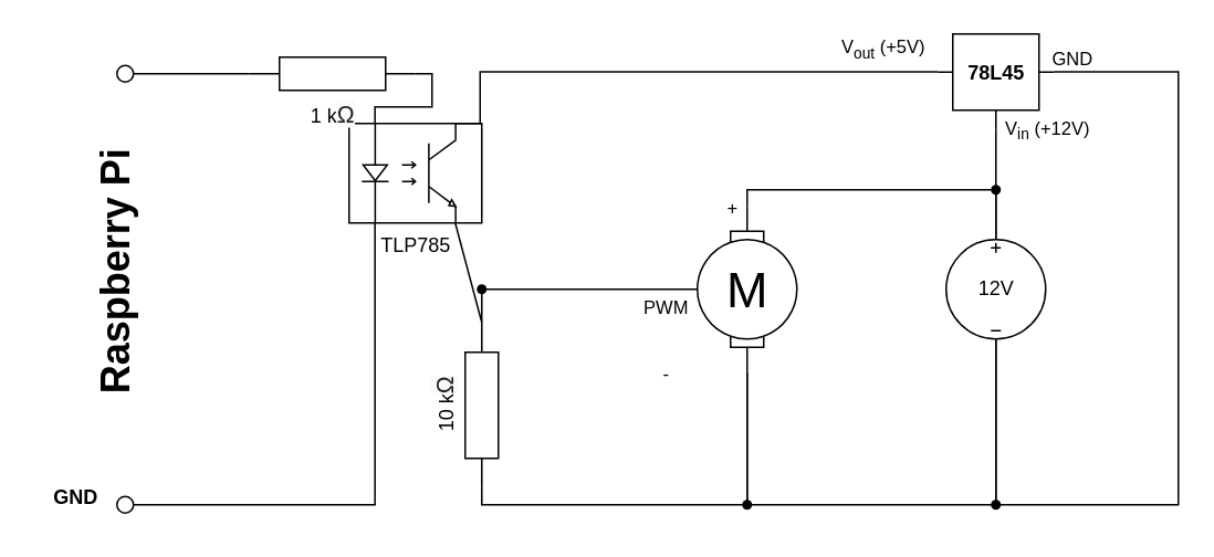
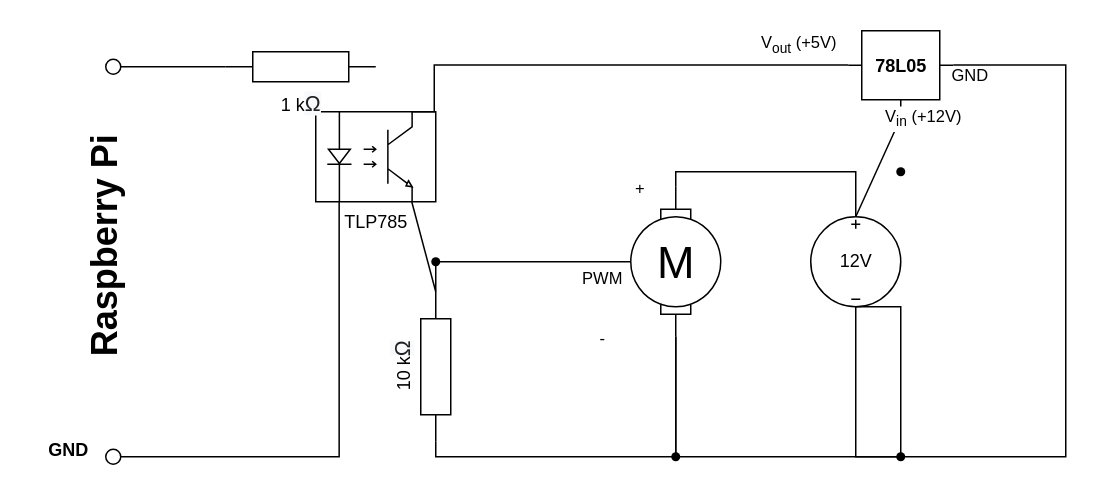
  <mxCell id="0" />
  <mxCell id="1" parent="0" />
  <mxCell id="2" value="" style="pointerEvents=1;verticalLabelPosition=bottom;shadow=0;dashed=0;align=center;html=1;verticalAlign=top;shape=mxgraph.electrical.resistors.resistor_1;direction=south;horizontal=1;" parent="1" vertex="1"><mxGeometry x="280" y="194" width="20" height="100" as="geometry" /></mxCell>
- <mxCell id="3" value="12V&lt;br&gt;" style="pointerEvents=1;verticalLabelPosition=middle;shadow=0;dashed=0;align=center;html=1;verticalAlign=middle;shape=mxgraph.electrical.signal_sources.dc_source_3;labelPosition=center;" parent="1" vertex="1"><mxGeometry x="570" y="144" width="60" height="60" as="geometry" /></mxCell>
+ <mxCell id="3" value="12V&lt;br&gt;" style="pointerEvents=1;verticalLabelPosition=middle;shadow=0;dashed=0;align=center;html=1;verticalAlign=middle;shape=mxgraph.electrical.signal_sources.dc_source_3;labelPosition=center;" parent="1" vertex="1"><mxGeometry x="540" y="144" width="60" height="60" as="geometry" /></mxCell>
  <mxCell id="4" value="" style="verticalLabelPosition=bottom;shadow=0;dashed=0;align=center;html=1;verticalAlign=top;shape=mxgraph.electrical.abstract.voltage_regulator;" parent="1" vertex="1"><mxGeometry x="565" y="20" width="70" height="58" as="geometry" /></mxCell>
  <mxCell id="5" value="M" style="shape=mxgraph.electrical.electro-mechanical.motor_2;html=1;shadow=0;dashed=0;align=center;fontSize=30;strokeWidth=1;direction=south;" parent="1" vertex="1"><mxGeometry x="420" y="124" width="60" height="100" as="geometry" /></mxCell>
  <mxCell id="6" value="TLP785" style="verticalLabelPosition=bottom;shadow=0;dashed=0;align=center;html=1;verticalAlign=top;shape=mxgraph.electrical.opto_electronics.opto-coupler;" parent="1" vertex="1"><mxGeometry x="210" y="74" width="80" height="60" as="geometry" /></mxCell>
  <mxCell id="7" value="1 k&lt;span style=&quot;color: rgb(32, 33, 34); font-family: sans-serif; font-size: 14.144px; text-align: start; text-wrap: wrap; background-color: rgb(248, 249, 250);&quot;&gt;Ω&lt;/span&gt;" style="pointerEvents=1;verticalLabelPosition=bottom;shadow=0;dashed=0;align=center;html=1;verticalAlign=top;shape=mxgraph.electrical.resistors.resistor_1;direction=west;" parent="1" vertex="1"><mxGeometry x="150" y="34" width="100" height="20" as="geometry" /></mxCell>
  <mxCell id="8" value="" style="verticalLabelPosition=bottom;shadow=0;dashed=0;align=center;html=1;verticalAlign=top;strokeWidth=1;shape=ellipse;" parent="1" vertex="1"><mxGeometry x="70" y="299" width="10" height="10" as="geometry" /></mxCell>
  <mxCell id="9" value="" style="verticalLabelPosition=bottom;shadow=0;dashed=0;align=center;html=1;verticalAlign=top;strokeWidth=1;shape=ellipse;" parent="1" vertex="1"><mxGeometry x="70" y="39" width="10" height="10" as="geometry" /></mxCell>
  <mxCell id="10" value="" style="endArrow=none;html=1;strokeWidth=1;exitX=1;exitY=0.5;exitDx=0;exitDy=0;exitPerimeter=0;entryX=1;entryY=0.5;entryDx=0;entryDy=0;" parent="1" source="7" target="9" edge="1"><mxGeometry x="210" y="110" width="100" as="geometry"><mxPoint x="220" y="214" as="sourcePoint" /><mxPoint x="120" y="110" as="targetPoint" /></mxGeometry></mxCell>
  <mxCell id="11" value="" style="endArrow=none;html=1;strokeWidth=1;exitX=1;exitY=0.5;exitDx=0;exitDy=0;edgeStyle=orthogonalEdgeStyle;rounded=0;entryX=0.195;entryY=1;entryDx=0;entryDy=0;entryPerimeter=0;" parent="1" source="8" target="6" edge="1"><mxGeometry x="210" y="110" width="100" as="geometry"><mxPoint x="100" y="204" as="sourcePoint" /><mxPoint x="240" y="170" as="targetPoint" /></mxGeometry></mxCell>
- <mxCell id="12" value="" style="endArrow=none;html=1;strokeWidth=1;entryX=0.195;entryY=0;entryDx=0;entryDy=0;entryPerimeter=0;elbow=vertical;rounded=0;exitX=0;exitY=0.5;exitDx=0;exitDy=0;exitPerimeter=0;edgeStyle=orthogonalEdgeStyle;" parent="1" source="7" target="6" edge="1"><mxGeometry x="210" y="110" width="100" as="geometry"><mxPoint x="125" y="104" as="sourcePoint" /><mxPoint x="230" y="49" as="targetPoint" /></mxGeometry></mxCell>
  <mxCell id="13" value="" style="endArrow=none;html=1;strokeWidth=1;exitX=0;exitY=0.5;exitDx=0;exitDy=0;exitPerimeter=0;entryX=0.8;entryY=1;entryDx=0;entryDy=0;entryPerimeter=0;" parent="1" source="2" target="6" edge="1"><mxGeometry x="210" y="110" width="100" as="geometry"><mxPoint x="410" y="114" as="sourcePoint" /><mxPoint x="300" y="144" as="targetPoint" /></mxGeometry></mxCell>
  <mxCell id="14" value="" style="endArrow=none;html=1;strokeWidth=1;entryX=0.5;entryY=1;entryDx=0;entryDy=0;entryPerimeter=0;exitDx=0;exitDy=0;exitPerimeter=0;edgeStyle=orthogonalEdgeStyle;rounded=0;" parent="1" source="31" target="5" edge="1"><mxGeometry x="210" y="110" width="100" as="geometry"><mxPoint x="290" y="174" as="sourcePoint" /><mxPoint x="410" y="174" as="targetPoint" /></mxGeometry></mxCell>
  <mxCell id="15" value="" style="endArrow=none;html=1;strokeWidth=1;exitX=0;exitY=0.5;exitDx=0;exitDy=0;exitPerimeter=0;entryX=0.5;entryY=0;entryDx=0;entryDy=0;entryPerimeter=0;edgeStyle=orthogonalEdgeStyle;rounded=0;" parent="1" source="5" target="3" edge="1"><mxGeometry x="210" y="110" width="100" as="geometry"><mxPoint x="480" y="114" as="sourcePoint" /><mxPoint x="580" y="114" as="targetPoint" /></mxGeometry></mxCell>
  <mxCell id="16" value="+" style="edgeLabel;html=1;align=center;verticalAlign=middle;resizable=0;points=[];" vertex="1" connectable="0" parent="15"><mxGeometry relative="1" as="geometry"><mxPoint x="-95" y="10" as="offset" /></mxGeometry></mxCell>
  <mxCell id="17" value="" style="endArrow=none;html=1;strokeWidth=1;entryX=0.5;entryY=1;entryDx=0;entryDy=0;entryPerimeter=0;exitX=1;exitY=0.5;exitDx=0;exitDy=0;exitPerimeter=0;edgeStyle=orthogonalEdgeStyle;rounded=0;" parent="1" source="5" target="3" edge="1"><mxGeometry x="210" y="110" width="100" as="geometry"><mxPoint x="370" y="114" as="sourcePoint" /><mxPoint x="470" y="114" as="targetPoint" /><Array as="points"><mxPoint x="450" y="304" /><mxPoint x="600" y="304" /></Array></mxGeometry></mxCell>
  <mxCell id="18" value="" style="endArrow=none;html=1;strokeWidth=1;entryX=0.5;entryY=1;entryDx=0;entryDy=0;entryPerimeter=0;exitX=0.5;exitY=0;exitDx=0;exitDy=0;exitPerimeter=0;rounded=0;" parent="1" source="3" target="4" edge="1"><mxGeometry x="210" y="110" width="100" as="geometry"><mxPoint x="530" y="94" as="sourcePoint" /><mxPoint x="630" y="94" as="targetPoint" /></mxGeometry></mxCell>
  <mxCell id="19" value="V&lt;sub&gt;in&lt;/sub&gt; (+12V)" style="edgeLabel;html=1;align=center;verticalAlign=middle;resizable=0;points=[];" vertex="1" connectable="0" parent="18"><mxGeometry relative="1" as="geometry"><mxPoint x="30" y="-33" as="offset" /></mxGeometry></mxCell>
  <mxCell id="20" value="" style="endArrow=none;html=1;strokeWidth=1;entryX=1;entryY=0.395;entryDx=0;entryDy=0;entryPerimeter=0;exitX=0.5;exitY=1;exitDx=0;exitDy=0;exitPerimeter=0;edgeStyle=orthogonalEdgeStyle;rounded=0;" parent="1" source="3" target="4" edge="1"><mxGeometry x="210" y="110" width="100" as="geometry"><mxPoint x="530" y="94" as="sourcePoint" /><mxPoint x="630" y="94" as="targetPoint" /><Array as="points"><mxPoint x="600" y="304" /><mxPoint x="710" y="304" /><mxPoint x="710" y="43" /><mxPoint x="635" y="43" /></Array></mxGeometry></mxCell>
  <mxCell id="21" value="GND" style="edgeLabel;html=1;align=center;verticalAlign=middle;resizable=0;points=[];" vertex="1" connectable="0" parent="20"><mxGeometry relative="1" as="geometry"><mxPoint x="-65" y="-207" as="offset" /></mxGeometry></mxCell>
  <mxCell id="22" value="" style="endArrow=none;html=1;strokeWidth=1;entryX=0;entryY=0.395;entryDx=0;entryDy=0;entryPerimeter=0;exitX=0.8;exitY=0;exitDx=0;exitDy=0;exitPerimeter=0;edgeStyle=orthogonalEdgeStyle;rounded=0;" parent="1" source="6" target="4" edge="1"><mxGeometry x="210" y="110" width="100" as="geometry"><mxPoint x="390" y="94" as="sourcePoint" /><mxPoint x="490" y="94" as="targetPoint" /><Array as="points"><mxPoint x="289" y="43" /></Array></mxGeometry></mxCell>
  <mxCell id="23" value="V&lt;sub&gt;out&lt;/sub&gt; (+5V)" style="edgeLabel;html=1;align=center;verticalAlign=middle;resizable=0;points=[];" vertex="1" connectable="0" parent="22"><mxGeometry relative="1" as="geometry"><mxPoint x="128" y="-13" as="offset" /></mxGeometry></mxCell>
  <mxCell id="24" value="" style="endArrow=none;html=1;strokeWidth=1;exitDx=0;exitDy=0;exitPerimeter=0;entryX=1;entryY=0.5;entryDx=0;entryDy=0;entryPerimeter=0;edgeStyle=orthogonalEdgeStyle;rounded=0;" parent="1" source="35" target="5" edge="1"><mxGeometry x="210" y="110" width="100" as="geometry"><mxPoint x="400" y="204" as="sourcePoint" /><mxPoint x="430" y="284" as="targetPoint" /></mxGeometry></mxCell>
- <mxCell id="25" value="&lt;font style=&quot;font-size: 12px;&quot;&gt;78L45&lt;/font&gt;" style="text;strokeColor=none;fillColor=none;html=1;fontSize=24;fontStyle=1;verticalAlign=middle;align=center;" vertex="1" parent="1"><mxGeometry x="555" y="20" width="90" height="40" as="geometry" /></mxCell>
+ <mxCell id="25" value="&lt;font style=&quot;font-size: 12px;&quot;&gt;78L05&lt;/font&gt;" style="text;strokeColor=none;fillColor=none;html=1;fontSize=24;fontStyle=1;verticalAlign=middle;align=center;" vertex="1" parent="1"><mxGeometry x="555" y="20" width="90" height="40" as="geometry" /></mxCell>
  <mxCell id="26" value="&lt;span style=&quot;font-size: 12px; font-weight: 400;&quot;&gt;10 k&lt;/span&gt;&lt;span style=&quot;color: rgb(32, 33, 34); font-family: sans-serif; font-size: 14.144px; font-weight: 400; text-align: start; text-wrap: wrap; background-color: rgb(248, 249, 250);&quot;&gt;Ω&lt;/span&gt;" style="text;strokeColor=none;fillColor=none;html=1;fontSize=24;fontStyle=1;verticalAlign=middle;align=center;rotation=-90;" vertex="1" parent="1"><mxGeometry x="240" y="234" width="50" height="20" as="geometry" /></mxCell>
  <mxCell id="27" value="Raspberry Pi" style="text;strokeColor=none;fillColor=none;html=1;fontSize=24;fontStyle=1;verticalAlign=middle;align=center;rotation=-90;" vertex="1" parent="1"><mxGeometry x="20" y="144" width="100" height="40" as="geometry" /></mxCell>
  <mxCell id="28" value="&lt;font style=&quot;font-size: 12px;&quot;&gt;GND&lt;/font&gt;" style="text;strokeColor=none;fillColor=none;html=1;fontSize=24;fontStyle=1;verticalAlign=middle;align=center;" vertex="1" parent="1"><mxGeometry x="20" y="283" width="50" height="26" as="geometry" /></mxCell>
  <mxCell id="29" value="" style="endArrow=none;html=1;strokeWidth=1;entryDx=0;entryDy=0;entryPerimeter=0;exitX=0;exitY=0.5;exitDx=0;exitDy=0;exitPerimeter=0;edgeStyle=orthogonalEdgeStyle;rounded=0;" edge="1" parent="1" source="2" target="31"><mxGeometry x="210" y="110" width="100" as="geometry"><mxPoint x="290" y="194" as="sourcePoint" /><mxPoint x="420" y="174" as="targetPoint" /></mxGeometry></mxCell>
  <mxCell id="30" value="PWM" style="edgeLabel;html=1;align=center;verticalAlign=middle;resizable=0;points=[];" vertex="1" connectable="0" parent="29"><mxGeometry relative="1" as="geometry"><mxPoint x="110" y="-10" as="offset" /></mxGeometry></mxCell>
  <mxCell id="31" value="" style="shape=waypoint;sketch=0;fillStyle=solid;size=6;pointerEvents=1;points=[];fillColor=none;resizable=0;rotatable=0;perimeter=centerPerimeter;snapToPoint=1;" vertex="1" parent="1"><mxGeometry x="280" y="164" width="20" height="20" as="geometry" /></mxCell>
  <mxCell id="32" value="" style="shape=waypoint;sketch=0;fillStyle=solid;size=6;pointerEvents=1;points=[];fillColor=none;resizable=0;rotatable=0;perimeter=centerPerimeter;snapToPoint=1;" vertex="1" parent="1"><mxGeometry x="590" y="104" width="20" height="20" as="geometry" /></mxCell>
  <mxCell id="33" value="" style="endArrow=none;html=1;strokeWidth=1;exitX=1;exitY=0.5;exitDx=0;exitDy=0;exitPerimeter=0;entryDx=0;entryDy=0;entryPerimeter=0;edgeStyle=orthogonalEdgeStyle;rounded=0;" edge="1" parent="1" source="2" target="35"><mxGeometry x="210" y="110" width="100" as="geometry"><mxPoint x="290" y="294" as="sourcePoint" /><mxPoint x="450" y="224" as="targetPoint" /></mxGeometry></mxCell>
  <mxCell id="34" value="-" style="edgeLabel;html=1;align=center;verticalAlign=middle;resizable=0;points=[];" vertex="1" connectable="0" parent="33"><mxGeometry relative="1" as="geometry"><mxPoint x="35" y="-80" as="offset" /></mxGeometry></mxCell>
  <mxCell id="35" value="" style="shape=waypoint;sketch=0;fillStyle=solid;size=6;pointerEvents=1;points=[];fillColor=none;resizable=0;rotatable=0;perimeter=centerPerimeter;snapToPoint=1;" vertex="1" parent="1"><mxGeometry x="440" y="294" width="20" height="20" as="geometry" /></mxCell>
  <mxCell id="36" value="" style="shape=waypoint;sketch=0;fillStyle=solid;size=6;pointerEvents=1;points=[];fillColor=none;resizable=0;rotatable=0;perimeter=centerPerimeter;snapToPoint=1;" vertex="1" parent="1"><mxGeometry x="590" y="294" width="20" height="20" as="geometry" /></mxCell>
